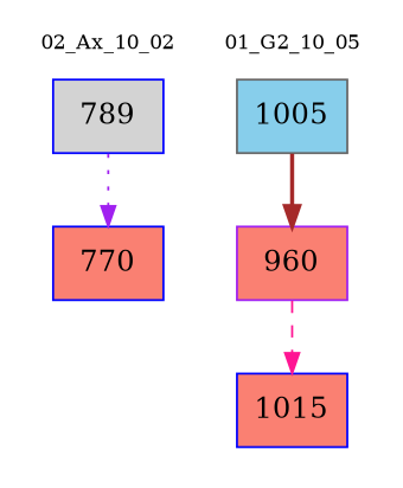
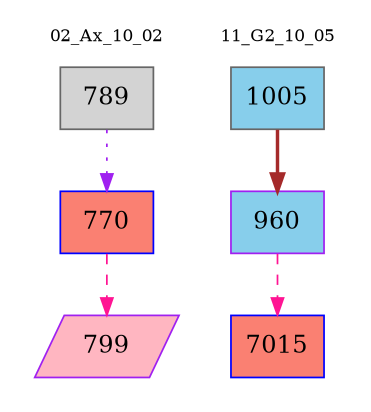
  digraph {
    node [color=gray40 fillcolor=salmon shape=box style=filled]
    edge [color=deeppink style=dashed]
-   n1 [color=blue fillcolor=lightgrey label=789]
+   n1 [fillcolor=lightgrey label=789]
    n2 [color=blue label=770]
+   n3 [color=purple fillcolor=lightpink label=799 shape=parallelogram]
    n4 [fillcolor=skyblue label=1005]
-   n5 [color=purple label=960]
-   n6 [color=blue label=1015]
+   n5 [color=purple fillcolor=skyblue label=960]
+   n6 [color=blue label=7015]
    subgraph cluster_1 {
      color=white
      fontsize=10
      label="02_Ax_10_02"
      n1
      n2
+     n3
    }
    subgraph cluster_2 {
      color=white
      fontsize=10
-     label="01_G2_10_05"
+     label="11_G2_10_05"
      n4
      n5
      n6
    }
    n1 -> n2 [color=purple style=dotted]
+   n2 -> n3
    n4 -> n5 [color=brown style=bold]
    n5 -> n6
  }
